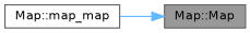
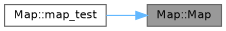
  digraph {
    rankdir=RL
    node [fontname=Helvetica fontsize=10 shape=box style=filled]
    n1 [color=gray40 fillcolor=grey60 fontcolor=black height=0.2 label="Map::Map" width=0.4]
-   n2 [color=grey40 fillcolor=white height=0.2 label="Map::map_map" width=0.4]
+   n2 [color=grey40 fillcolor=white height=0.2 label="Map::map_test" width=0.4]
    n1 -> n2 [color=steelblue1 dir=back fontname=Helvetica fontsize=10 labelfontname=Helvetica labelfontsize=10 style=solid]
  }
